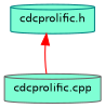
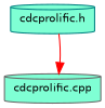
  digraph {
    node [fillcolor=aquamarine fontname=Helvetica fontsize=10 shape=cylinder style=filled]
    n1 [color=teal fontcolor=black height=0.2 label="cdcprolific.h" width=0.4]
    n2 [color=gray40 height=0.2 label="cdcprolific.cpp" width=0.4]
-   n1 -> n2 [color=red dir=back fontname=Helvetica fontsize=10 labelfontname=Helvetica labelfontsize=10 style=solid]
+   n2 -> n1 [color=red dir=back fontname=Helvetica fontsize=10 labelfontname=Helvetica labelfontsize=10 style=solid]
  }
